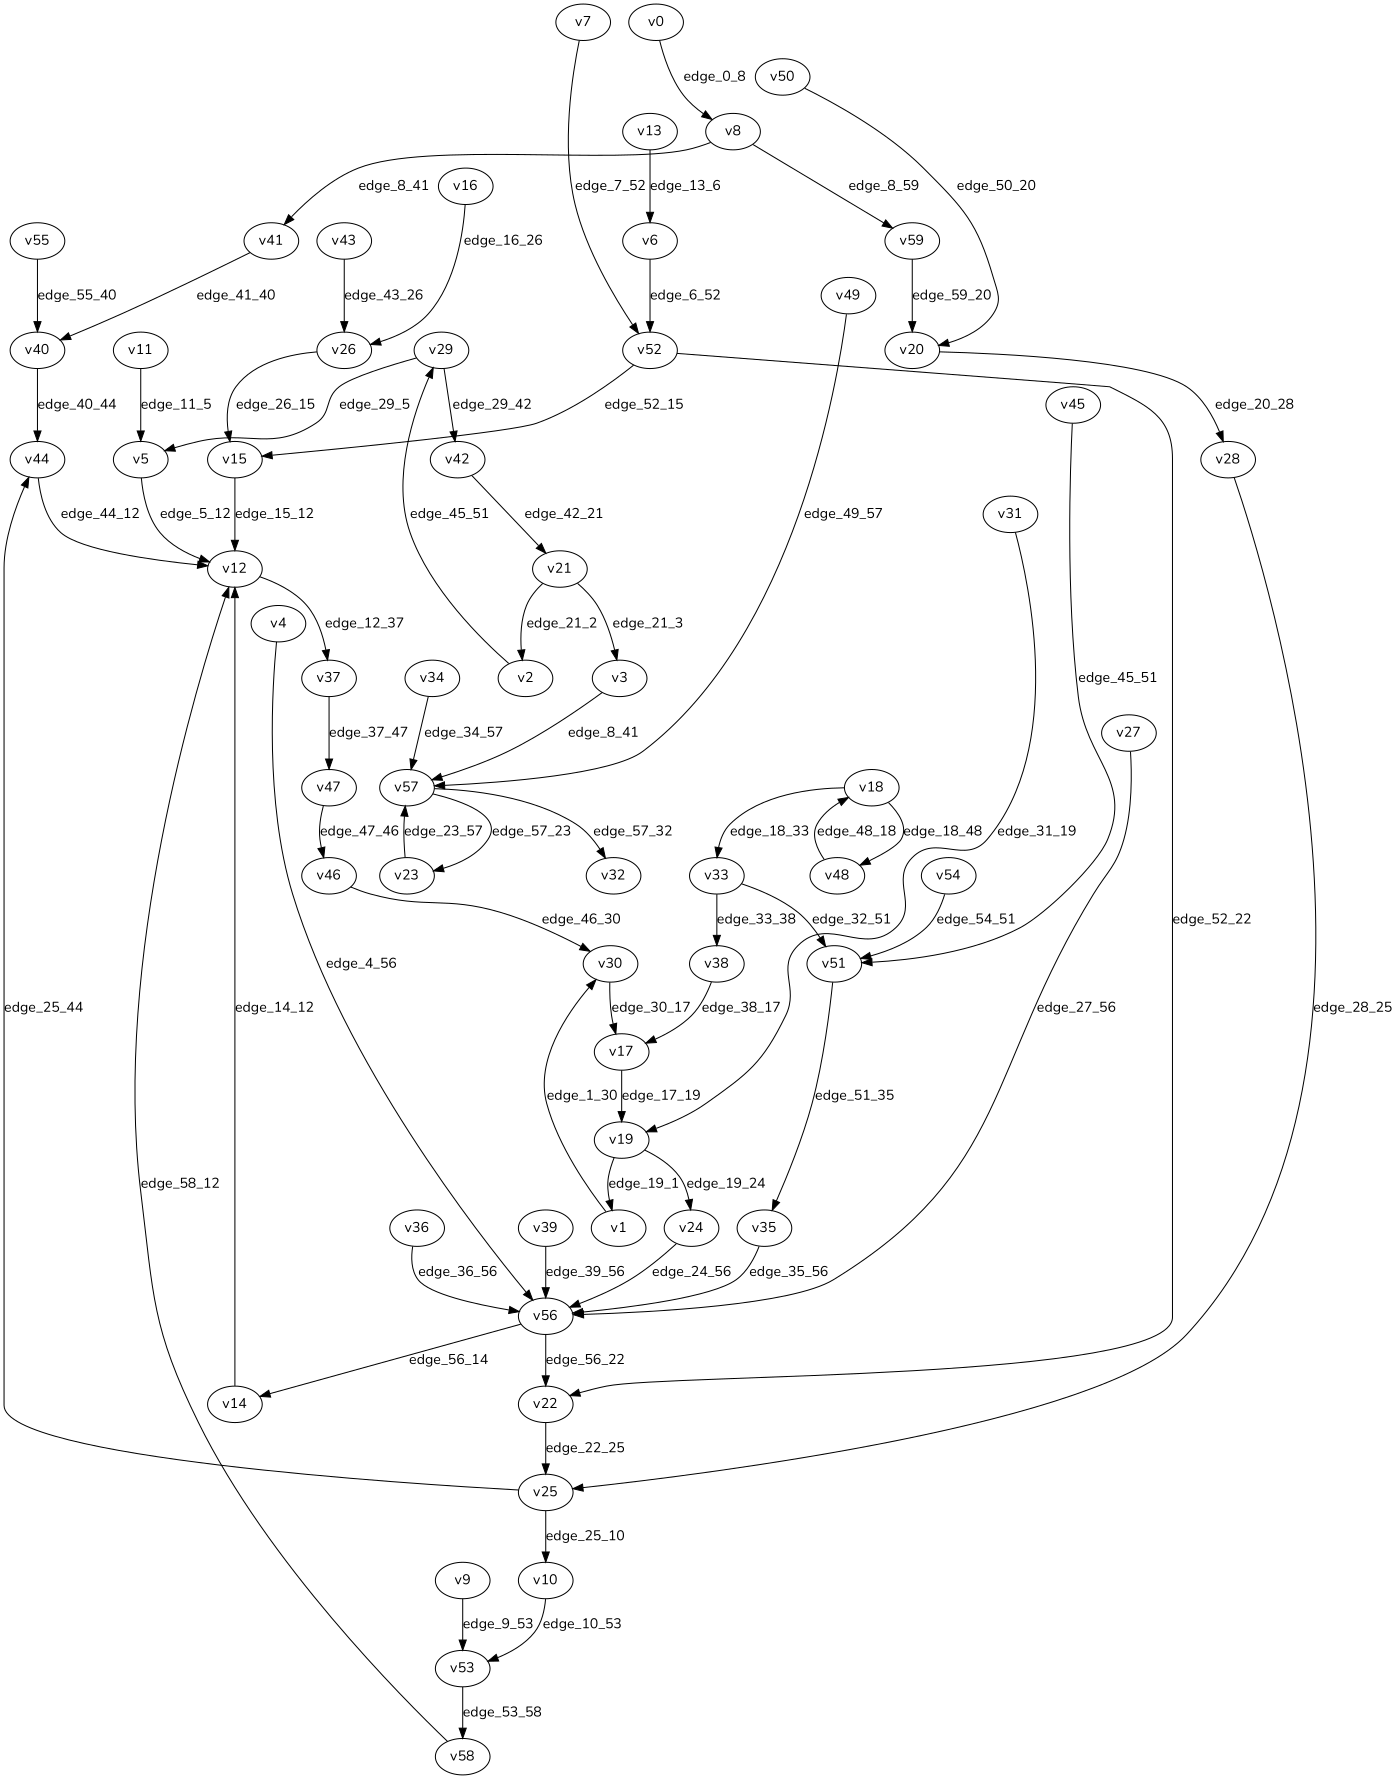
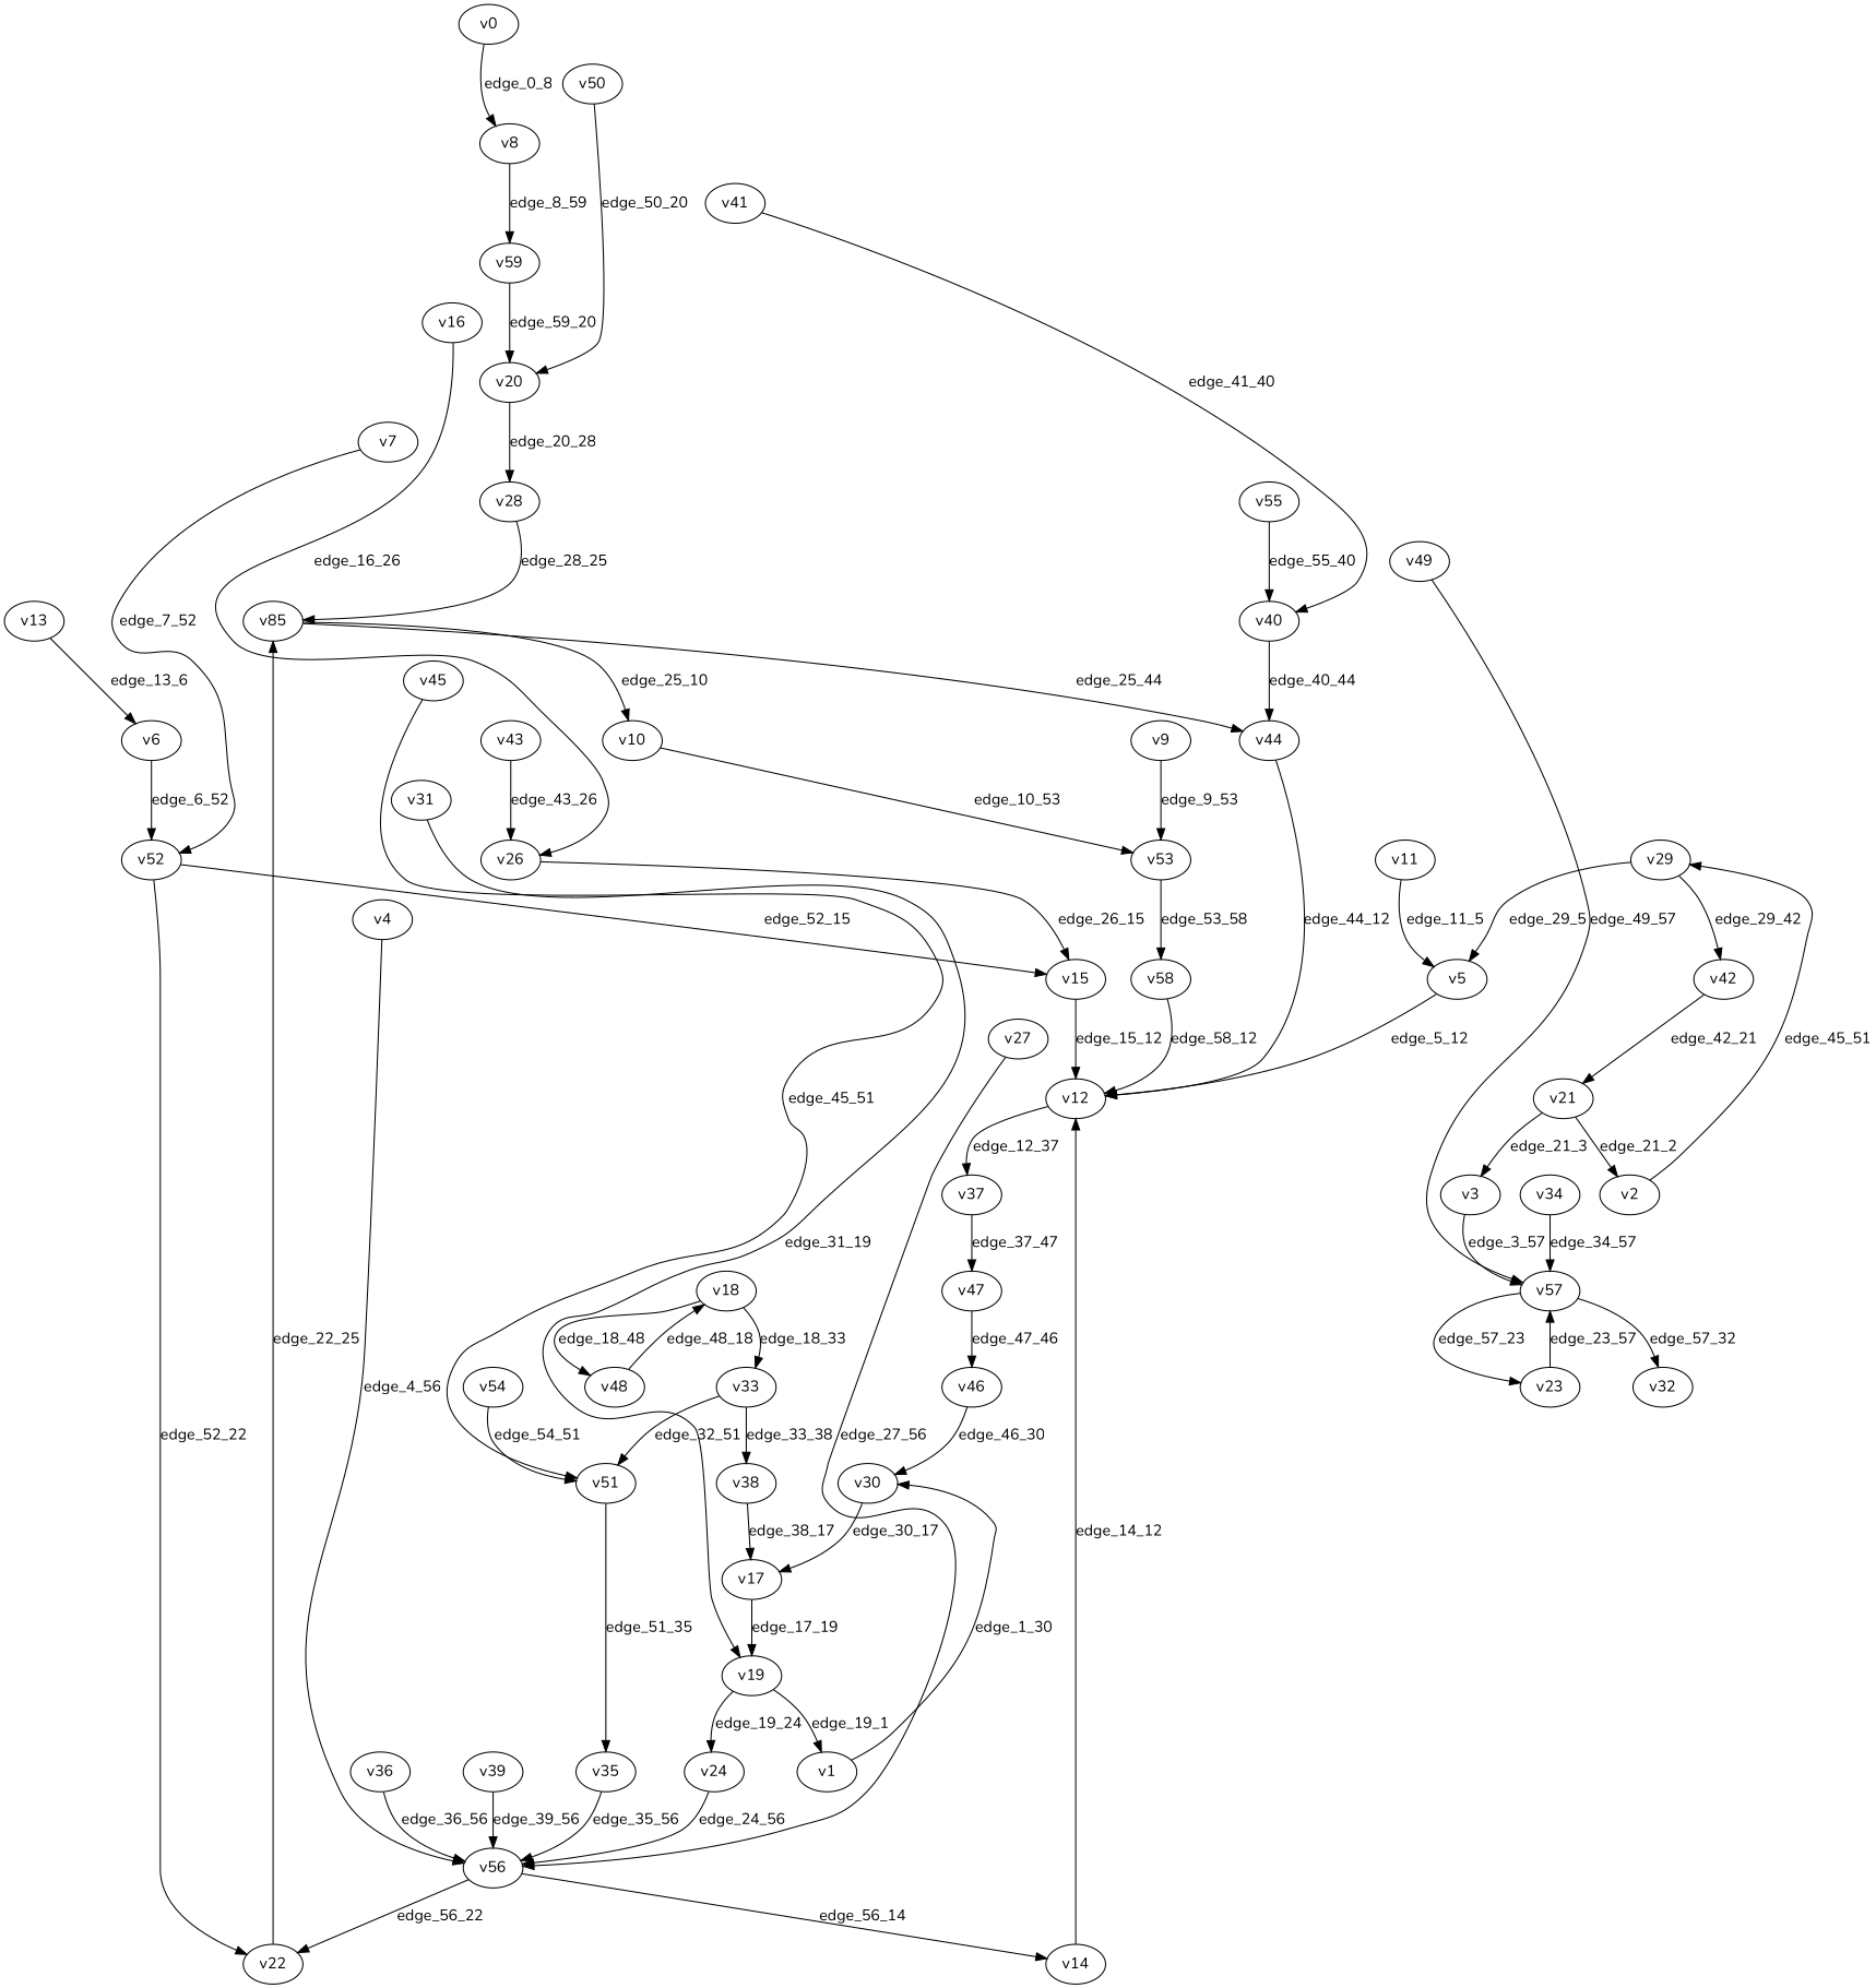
  digraph {
    fontname=Nunito
    node [fontname=Nunito player=-1]
    edge [fontname=Nunito]
    v8
    v0 [player=1]
    v41 [player=0]
    v59 [player=0]
    v1 [player=0]
    v30
    v17 [player=0]
    v2 [player=0]
    v29
    v5 [player=0]
    v42 [player=0]
    v57
    v3 [player=1]
    v23 [player=0]
    v32 [player=0]
    v4 [player=0]
    v56
    v14 [player=1]
    v22 [player=0]
    v12
    v37 [player=1]
    v6 [player=0]
    v52
    v15 [player=1]
    v7 [player=1]
    v40
    v20
    v53
    v9 [player=1]
    v58 [player=1]
    v10 [player=1]
    v11
    v47
    v13
    v16 [player=0]
    v26
    v19
    v24 [player=1]
    v18
    v33 [player=0]
    v48 [player=1]
    v51
    v38
    v28 [player=0]
-   v25
+   v25 [label=v85]
    v21
    v44 [player=0]
    v27 [player=0]
    v31 [player=1]
    v35 [player=1]
    v34 [player=1]
    v36 [player=0]
    v46 [player=0]
    v39 [player=1]
    v43 [player=1]
    v45 [player=0]
    v49 [player=1]
    v50 [player=1]
    v54 [player=1]
    v55 [player=1]
-   v8 -> v41 [label=edge_8_41 probability=0.356897]
    v8 -> v59 [label=edge_8_59 probability=0.643103]
    v0 -> v8 [discount=0.611632 label=edge_0_8 weight=-7.411835]
    v41 -> v40 [discount=0.233885 label=edge_41_40 weight=-9.469856]
    v59 -> v20 [discount=0.662684 label=edge_59_20 weight=8.221557]
    v1 -> v30 [discount=0.233485 label=edge_1_30 weight=-7.090490]
    v30 -> v17 [label=edge_30_17 probability=1.000000]
    v17 -> v19 [discount=0.637548 label=edge_17_19 weight=4.019804]
    v2 -> v29 [discount=0.840803 label=edge_45_51 weight=-9.963973]
    v29 -> v5 [label=edge_29_5 probability=0.418643]
    v29 -> v42 [label=edge_29_42 probability=0.581357]
    v5 -> v12 [discount=0.474345 label=edge_5_12 weight=-1.947595]
    v42 -> v21 [discount=0.185342 label=edge_42_21 weight=-8.105785]
    v57 -> v23 [label=edge_57_23 probability=0.360435]
    v57 -> v32 [label=edge_57_32 probability=0.639565]
-   v3 -> v57 [discount=0.343771 label=edge_8_41 weight=-3.466505]
+   v3 -> v57 [discount=0.343771 label=edge_3_57 weight=-3.466505]
    v23 -> v57 [discount=0.279673 label=edge_23_57 weight=9.947690]
    v4 -> v56 [discount=0.844717 label=edge_4_56 weight=-7.160387]
    v56 -> v14 [label=edge_56_14 probability=0.524522]
    v56 -> v22 [label=edge_56_22 probability=0.475478]
    v14 -> v12 [discount=0.463815 label=edge_14_12 weight=5.186370]
    v22 -> v25 [discount=0.792696 label=edge_22_25 weight=5.190965]
    v12 -> v37 [label=edge_12_37 probability=1.000000]
    v37 -> v47 [discount=0.492525 label=edge_37_47 weight=4.878988]
    v6 -> v52 [discount=0.736342 label=edge_6_52 weight=9.127808]
    v52 -> v22 [label=edge_52_22 probability=0.344847]
    v52 -> v15 [label=edge_52_15 probability=0.655153]
    v15 -> v12 [discount=0.556405 label=edge_15_12 weight=5.003967]
    v7 -> v52 [discount=0.702239 label=edge_7_52 weight=-2.014977]
    v40 -> v44 [label=edge_40_44 probability=1.000000]
    v20 -> v28 [label=edge_20_28 probability=1.000000]
    v53 -> v58 [label=edge_53_58 probability=1.000000]
    v9 -> v53 [discount=0.820613 label=edge_9_53 weight=1.959340]
    v58 -> v12 [discount=0.249405 label=edge_58_12 weight=-6.115030]
    v10 -> v53 [discount=0.221488 label=edge_10_53 weight=-8.421312]
    v11 -> v5 [label=edge_11_5 probability=1.000000]
    v47 -> v46 [label=edge_47_46 probability=1.000000]
    v13 -> v6 [label=edge_13_6 probability=1.000000]
    v16 -> v26 [discount=0.587056 label=edge_16_26 weight=-0.216264]
    v26 -> v15 [label=edge_26_15 probability=1.000000]
    v19 -> v1 [label=edge_19_1 probability=0.532045]
    v19 -> v24 [label=edge_19_24 probability=0.467955]
    v24 -> v56 [discount=0.675320 label=edge_24_56 weight=-2.271251]
    v18 -> v33 [label=edge_18_33 probability=0.668831]
    v18 -> v48 [label=edge_18_48 probability=0.331169]
    v33 -> v51 [discount=0.337427 label=edge_32_51 weight=5.229726]
    v33 -> v38 [discount=0.668930 label=edge_33_38 weight=8.033289]
    v48 -> v18 [discount=0.433495 label=edge_48_18 weight=-5.937750]
    v51 -> v35 [label=edge_51_35 probability=1.000000]
    v38 -> v17 [label=edge_38_17 probability=1.000000]
    v28 -> v25 [discount=0.407406 label=edge_28_25 weight=-0.593332]
    v25 -> v10 [label=edge_25_10 probability=0.367486]
    v25 -> v44 [label=edge_25_44 probability=0.632514]
    v21 -> v2 [label=edge_21_2 probability=0.644719]
    v21 -> v3 [label=edge_21_3 probability=0.355281]
    v44 -> v12 [discount=0.389866 label=edge_44_12 weight=1.663866]
    v27 -> v56 [discount=0.865110 label=edge_27_56 weight=-0.967967]
    v31 -> v19 [discount=0.620946 label=edge_31_19 weight=-9.079587]
    v35 -> v56 [discount=0.653421 label=edge_35_56 weight=7.627898]
    v34 -> v57 [discount=0.173429 label=edge_34_57 weight=2.305918]
    v36 -> v56 [discount=0.251922 label=edge_36_56 weight=5.255494]
    v46 -> v30 [discount=0.697623 label=edge_46_30 weight=-2.924963]
    v39 -> v56 [discount=0.182811 label=edge_39_56 weight=5.474164]
    v43 -> v26 [discount=0.581555 label=edge_43_26 weight=2.648004]
    v45 -> v51 [discount=0.305278 label=edge_45_51 weight=-1.207366]
    v49 -> v57 [discount=0.412815 label=edge_49_57 weight=-4.248450]
    v50 -> v20 [discount=0.546947 label=edge_50_20 weight=-5.349341]
    v54 -> v51 [discount=0.435541 label=edge_54_51 weight=5.578470]
    v55 -> v40 [discount=0.708015 label=edge_55_40 weight=1.554366]
  }
